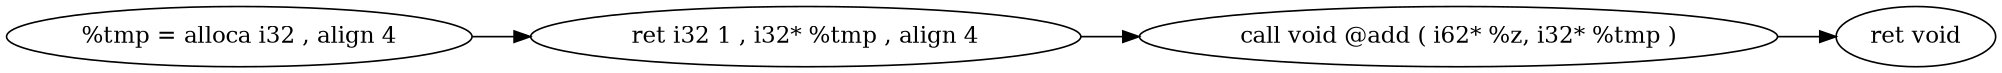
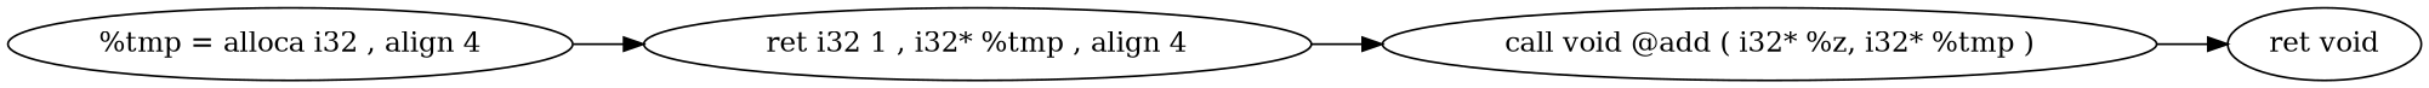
  digraph {
    rankdir=LR
    n1 [height=0.51389 label="%tmp = alloca i32 , align 4" width=3.9722]
    n2 [height=0.51389 label="ret i32 1 , i32* %tmp , align 4" width=4.6944]
-   n3 [height=0.51389 label="call void @add ( i62* %z, i32* %tmp )" width=5.4444]
+   n3 [height=0.51389 label="call void @add ( i32* %z, i32* %tmp )" width=5.4444]
    n4 [height=0.51389 label="ret void" width=1.3611]
    n1 -> n2
    n2 -> n3
    n3 -> n4
  }
